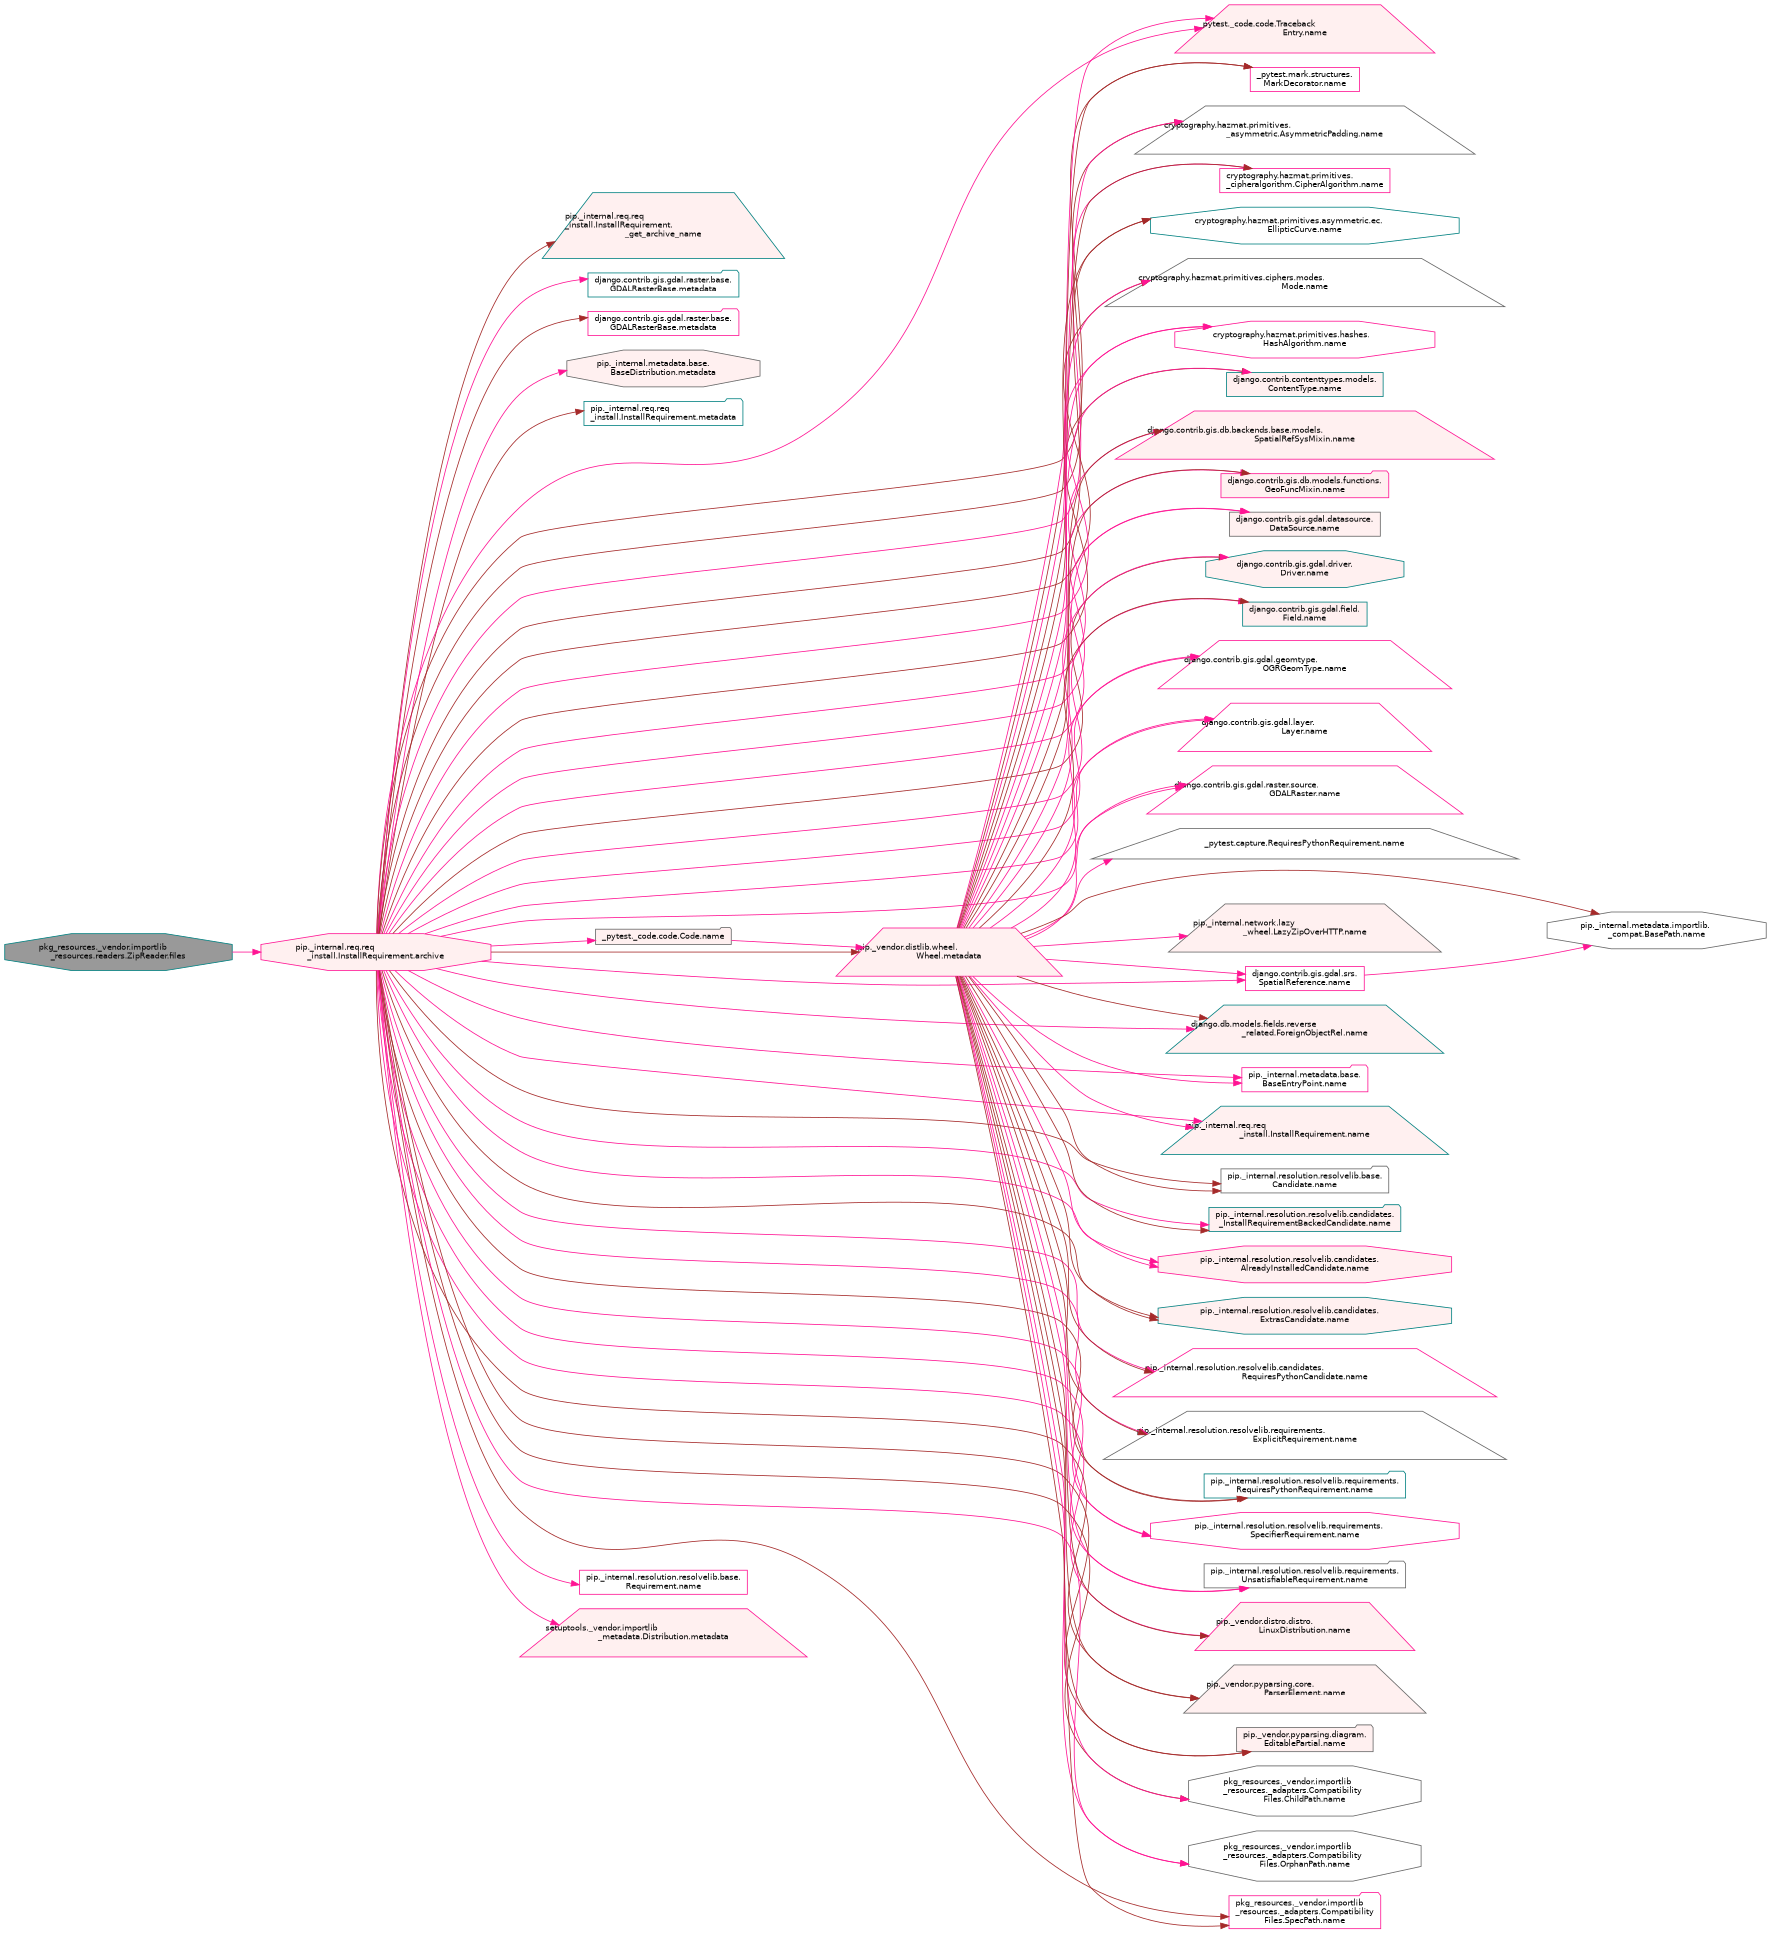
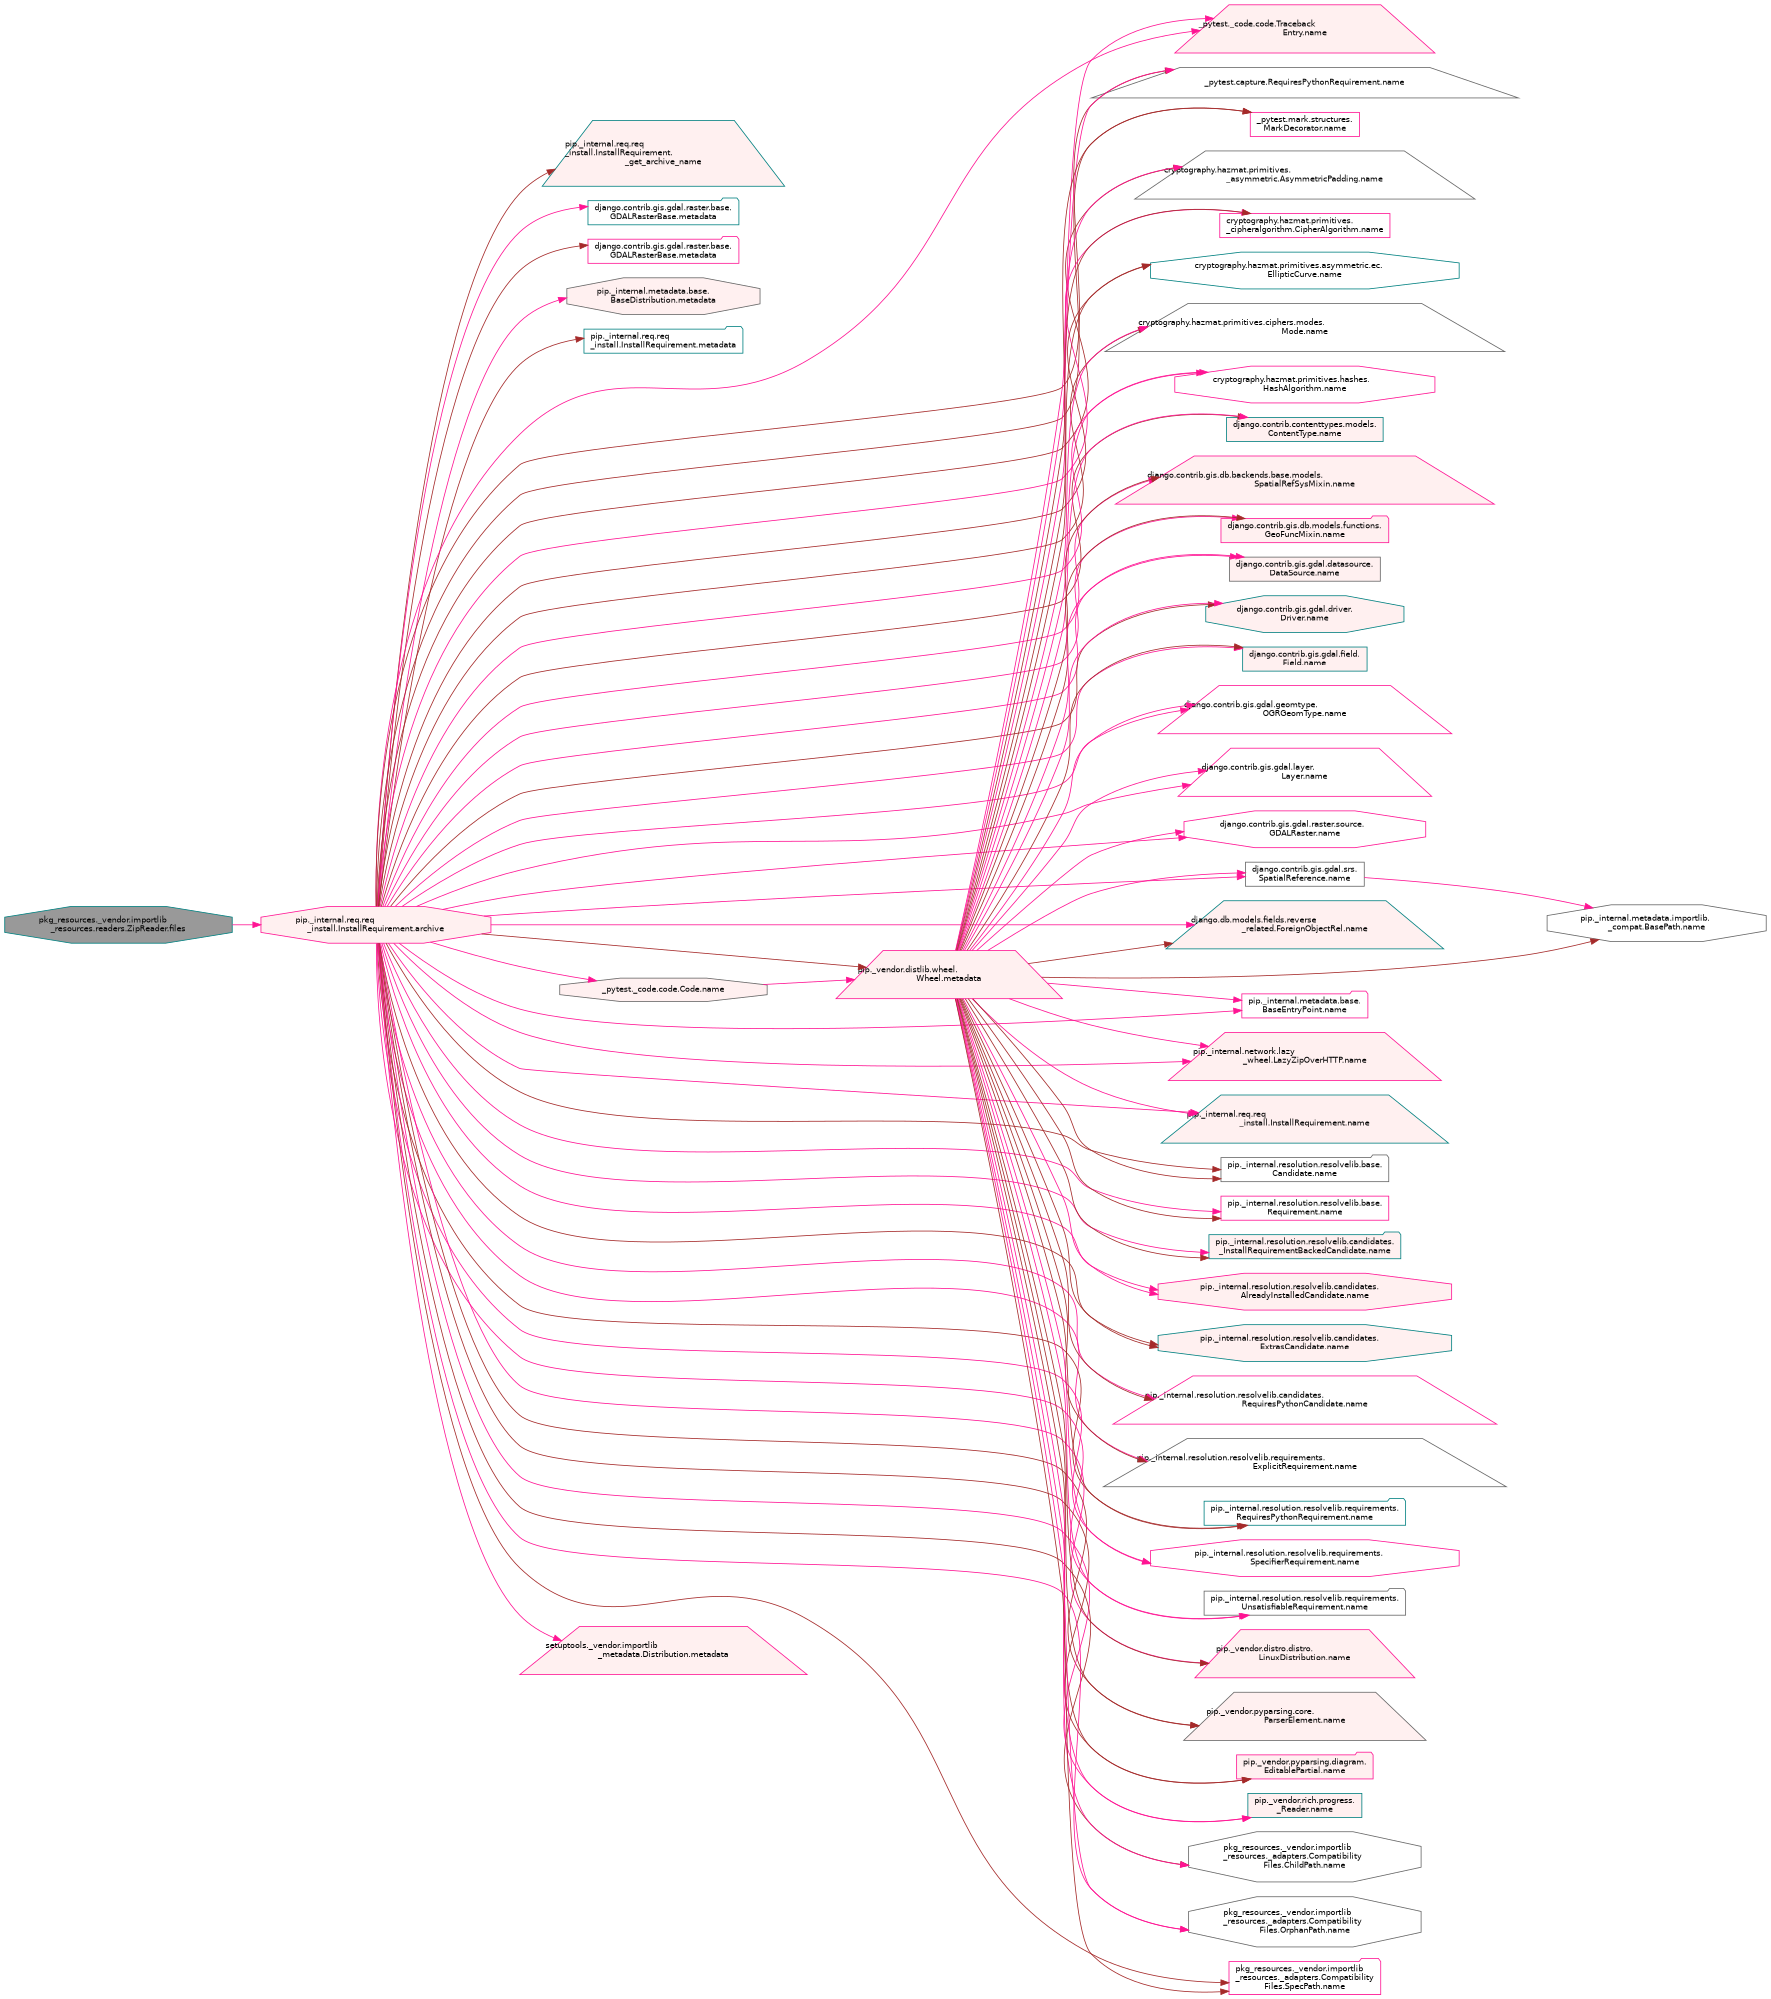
  digraph {
    rankdir=LR
    node [color=deeppink fillcolor=white fontname=Helvetica fontsize=10 shape=trapezium style=filled]
    edge [color=deeppink fontname=Helvetica fontsize=10 labelfontname=Helvetica labelfontsize=10 style=solid]
    n1 [color=teal fillcolor=grey60 fontcolor=black height=0.2 label="pkg_resources._vendor.importlib\l_resources.readers.ZipReader.files" shape=octagon width=0.4]
    n2 [fillcolor="#FFF0F0" height=0.2 label="pip._internal.req.req\l_install.InstallRequirement.archive" shape=octagon width=0.4]
    n3 [color=teal fillcolor="#FFF0F0" height=0.2 label="pip._internal.req.req\l_install.InstallRequirement.\l_get_archive_name" width=0.4]
    n4 [color=teal height=0.2 label="django.contrib.gis.gdal.raster.base.\lGDALRasterBase.metadata" shape=folder width=0.4]
    n5 [height=0.2 label="django.contrib.gis.gdal.raster.base.\lGDALRasterBase.metadata" shape=folder width=0.4]
    n6 [color=gray40 fillcolor="#FFF0F0" height=0.2 label="pip._internal.metadata.base.\lBaseDistribution.metadata" shape=octagon width=0.4]
    n7 [color=teal height=0.2 label="pip._internal.req.req\l_install.InstallRequirement.metadata" shape=folder width=0.4]
    n8 [fillcolor="#FFF0F0" height=0.2 label="pip._vendor.distlib.wheel.\lWheel.metadata" width=0.4]
-   n9 [color=gray40 fillcolor="#FFF0F0" height=0.2 label="_pytest._code.code.Code.name" shape=folder width=0.4]
+   n9 [color=gray40 fillcolor="#FFF0F0" height=0.2 label="_pytest._code.code.Code.name" shape=octagon width=0.4]
    n10 [fillcolor="#FFF0F0" height=0.2 label="_pytest._code.code.Traceback\lEntry.name" width=0.4]
    n11 [color=gray40 height=0.2 label="_pytest.capture.RequiresPythonRequirement.name" width=0.4]
    n12 [height=0.2 label="_pytest.mark.structures.\lMarkDecorator.name" shape=box width=0.4]
    n13 [color=gray40 height=0.2 label="cryptography.hazmat.primitives.\l_asymmetric.AsymmetricPadding.name" width=0.4]
    n14 [height=0.2 label="cryptography.hazmat.primitives.\l_cipheralgorithm.CipherAlgorithm.name" shape=box width=0.4]
    n15 [color=teal height=0.2 label="cryptography.hazmat.primitives.asymmetric.ec.\lEllipticCurve.name" shape=octagon width=0.4]
    n16 [color=gray40 height=0.2 label="cryptography.hazmat.primitives.ciphers.modes.\lMode.name" width=0.4]
    n17 [height=0.2 label="cryptography.hazmat.primitives.hashes.\lHashAlgorithm.name" shape=octagon width=0.4]
    n18 [color=teal fillcolor="#FFF0F0" height=0.2 label="django.contrib.contenttypes.models.\lContentType.name" shape=box width=0.4]
    n19 [fillcolor="#FFF0F0" height=0.2 label="django.contrib.gis.db.backends.base.models.\lSpatialRefSysMixin.name" width=0.4]
    n20 [fillcolor="#FFF0F0" height=0.2 label="django.contrib.gis.db.models.functions.\lGeoFuncMixin.name" shape=folder width=0.4]
    n21 [color=gray40 fillcolor="#FFF0F0" height=0.2 label="django.contrib.gis.gdal.datasource.\lDataSource.name" shape=box width=0.4]
    n22 [color=teal fillcolor="#FFF0F0" height=0.2 label="django.contrib.gis.gdal.driver.\lDriver.name" shape=octagon width=0.4]
    n23 [color=teal fillcolor="#FFF0F0" height=0.2 label="django.contrib.gis.gdal.field.\lField.name" shape=box width=0.4]
    n24 [height=0.2 label="django.contrib.gis.gdal.geomtype.\lOGRGeomType.name" width=0.4]
    n25 [height=0.2 label="django.contrib.gis.gdal.layer.\lLayer.name" width=0.4]
-   n26 [height=0.2 label="django.contrib.gis.gdal.raster.source.\lGDALRaster.name" width=0.4]
-   n27 [height=0.2 label="django.contrib.gis.gdal.srs.\lSpatialReference.name" shape=box width=0.4]
+   n26 [height=0.2 label="django.contrib.gis.gdal.raster.source.\lGDALRaster.name" shape=octagon width=0.4]
+   n27 [color=gray40 height=0.2 label="django.contrib.gis.gdal.srs.\lSpatialReference.name" shape=box width=0.4]
    n28 [color=teal fillcolor="#FFF0F0" height=0.2 label="django.db.models.fields.reverse\l_related.ForeignObjectRel.name" width=0.4]
    n29 [height=0.2 label="pip._internal.metadata.base.\lBaseEntryPoint.name" shape=folder width=0.4]
-   n30 [color=gray40 fillcolor="#FFF0F0" height=0.2 label="pip._internal.network.lazy\l_wheel.LazyZipOverHTTP.name" width=0.4]
+   n30 [fillcolor="#FFF0F0" height=0.2 label="pip._internal.network.lazy\l_wheel.LazyZipOverHTTP.name" width=0.4]
    n31 [color=teal fillcolor="#FFF0F0" height=0.2 label="pip._internal.req.req\l_install.InstallRequirement.name" width=0.4]
    n32 [color=gray40 height=0.2 label="pip._internal.resolution.resolvelib.base.\lCandidate.name" shape=folder width=0.4]
    n33 [height=0.2 label="pip._internal.resolution.resolvelib.base.\lRequirement.name" shape=box width=0.4]
    n34 [color=teal fillcolor="#FFF0F0" height=0.2 label="pip._internal.resolution.resolvelib.candidates.\l_InstallRequirementBackedCandidate.name" shape=folder width=0.4]
    n35 [fillcolor="#FFF0F0" height=0.2 label="pip._internal.resolution.resolvelib.candidates.\lAlreadyInstalledCandidate.name" shape=octagon width=0.4]
    n36 [color=teal fillcolor="#FFF0F0" height=0.2 label="pip._internal.resolution.resolvelib.candidates.\lExtrasCandidate.name" shape=octagon width=0.4]
    n37 [height=0.2 label="pip._internal.resolution.resolvelib.candidates.\lRequiresPythonCandidate.name" width=0.4]
    n38 [color=gray40 height=0.2 label="pip._internal.resolution.resolvelib.requirements.\lExplicitRequirement.name" width=0.4]
    n39 [color=teal height=0.2 label="pip._internal.resolution.resolvelib.requirements.\lRequiresPythonRequirement.name" shape=folder width=0.4]
    n40 [height=0.2 label="pip._internal.resolution.resolvelib.requirements.\lSpecifierRequirement.name" shape=octagon width=0.4]
    n41 [color=gray40 height=0.2 label="pip._internal.resolution.resolvelib.requirements.\lUnsatisfiableRequirement.name" shape=folder width=0.4]
    n42 [fillcolor="#FFF0F0" height=0.2 label="pip._vendor.distro.distro.\lLinuxDistribution.name" width=0.4]
    n43 [color=gray40 fillcolor="#FFF0F0" height=0.2 label="pip._vendor.pyparsing.core.\lParserElement.name" width=0.4]
-   n44 [color=gray40 fillcolor="#FFF0F0" height=0.2 label="pip._vendor.pyparsing.diagram.\lEditablePartial.name" shape=folder width=0.4]
+   n44 [fillcolor="#FFF0F0" height=0.2 label="pip._vendor.pyparsing.diagram.\lEditablePartial.name" shape=folder width=0.4]
+   n45 [color=teal fillcolor="#FFF0F0" height=0.2 label="pip._vendor.rich.progress.\l_Reader.name" shape=box width=0.4]
    n46 [color=gray40 height=0.2 label="pkg_resources._vendor.importlib\l_resources._adapters.Compatibility\lFiles.ChildPath.name" shape=octagon width=0.4]
    n47 [color=gray40 height=0.2 label="pkg_resources._vendor.importlib\l_resources._adapters.Compatibility\lFiles.OrphanPath.name" shape=octagon width=0.4]
    n48 [height=0.2 label="pkg_resources._vendor.importlib\l_resources._adapters.Compatibility\lFiles.SpecPath.name" shape=folder width=0.4]
    n49 [fillcolor="#FFF0F0" height=0.2 label="setuptools._vendor.importlib\l_metadata.Distribution.metadata" width=0.4]
    n50 [color=gray40 height=0.2 label="pip._internal.metadata.importlib.\l_compat.BasePath.name" shape=octagon width=0.4]
    n1 -> n2
    n2 -> n3 [color=brown]
    n2 -> n4
    n2 -> n5 [color=brown]
    n2 -> n6
    n2 -> n7 [color=brown]
    n2 -> n8 [color=brown]
    n2 -> n9
    n2 -> n10
+   n2 -> n11 [color=brown]
    n2 -> n12 [color=brown]
    n2 -> n13 [color=brown]
    n2 -> n14
    n2 -> n15 [color=brown]
    n2 -> n16 [color=brown]
    n2 -> n17
    n2 -> n18 [color=brown]
    n2 -> n19
    n2 -> n20
    n2 -> n21
    n2 -> n22 [color=brown]
    n2 -> n23
    n2 -> n24
    n2 -> n25
    n2 -> n26
    n2 -> n27
    n2 -> n28
    n2 -> n29
+   n2 -> n30
    n2 -> n31
    n2 -> n32 [color=brown]
    n2 -> n33
    n2 -> n34
    n2 -> n35
    n2 -> n36 [color=brown]
    n2 -> n37
    n2 -> n38
    n2 -> n39 [color=brown]
    n2 -> n40
    n2 -> n41
    n2 -> n42
    n2 -> n43 [color=brown]
    n2 -> n44 [color=brown]
+   n2 -> n45
    n2 -> n46 [color=brown]
    n2 -> n47
    n2 -> n48 [color=brown]
    n2 -> n49
    n8 -> n10
    n8 -> n11
    n8 -> n12 [color=brown]
    n8 -> n13
    n8 -> n14 [color=brown]
    n8 -> n15 [color=brown]
    n8 -> n16
    n8 -> n17
    n8 -> n18
    n8 -> n19 [color=brown]
    n8 -> n20 [color=brown]
    n8 -> n21
    n8 -> n22
    n8 -> n23 [color=brown]
    n8 -> n24
    n8 -> n25
    n8 -> n26
    n8 -> n27
    n8 -> n28 [color=brown]
    n8 -> n29
    n8 -> n30
    n8 -> n31
    n8 -> n32 [color=brown]
+   n8 -> n33 [color=brown]
    n8 -> n34 [color=brown]
    n8 -> n35
    n8 -> n36 [color=brown]
    n8 -> n37 [color=brown]
    n8 -> n38 [color=brown]
    n8 -> n39 [color=brown]
    n8 -> n40
    n8 -> n41
    n8 -> n42 [color=brown]
    n8 -> n43 [color=brown]
    n8 -> n44 [color=brown]
+   n8 -> n45
    n8 -> n46
    n8 -> n47
    n8 -> n48 [color=brown]
    n8 -> n50 [color=brown]
    n9 -> n8
    n27 -> n50
  }
